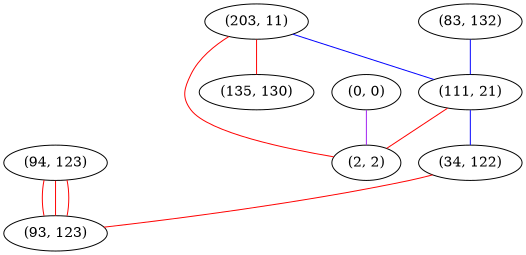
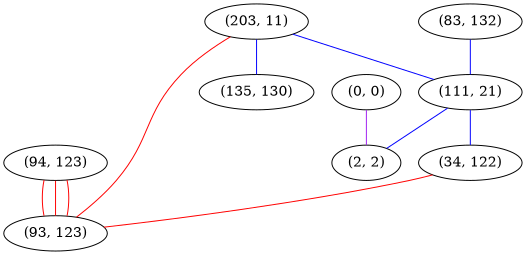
  graph {
    edge [color=red weight=1]
    "(94, 123)"
    "(93, 123)"
    "(0, 0)"
    "(2, 2)"
    "(203, 11)"
    "(135, 130)"
    "(111, 21)"
    "(34, 122)"
    "(83, 132)"
    "(94, 123)" -- "(93, 123)"
    "(94, 123)" -- "(93, 123)"
    "(94, 123)" -- "(93, 123)"
    "(0, 0)" -- "(2, 2)" [color=purple weight=4]
-   "(203, 11)" -- "(2, 2)"
-   "(203, 11)" -- "(135, 130)" [weight=3]
+   "(203, 11)" -- "(93, 123)"
+   "(203, 11)" -- "(135, 130)" [color=blue weight=3]
    "(203, 11)" -- "(111, 21)" [color=blue weight=3]
-   "(111, 21)" -- "(2, 2)" [weight=3]
+   "(111, 21)" -- "(2, 2)" [color=blue weight=3]
    "(111, 21)" -- "(34, 122)" [color=blue weight=3]
    "(34, 122)" -- "(93, 123)"
    "(83, 132)" -- "(111, 21)" [color=blue weight=3]
  }
